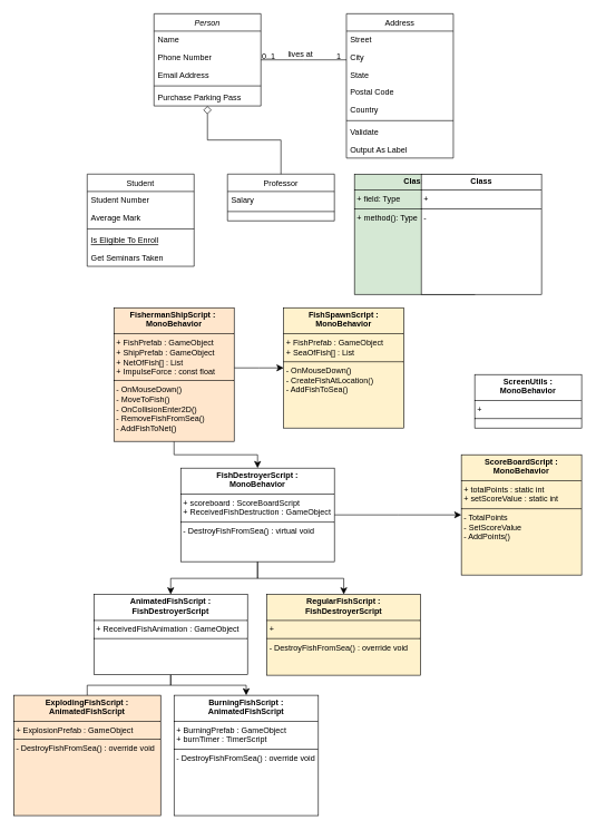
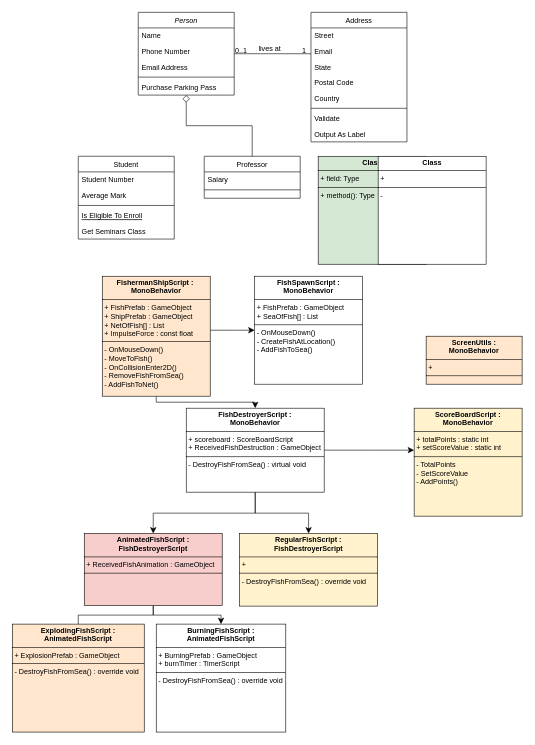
  <mxCell id="0" />
  <mxCell id="1" parent="0" />
  <mxCell id="2" value="Person" style="swimlane;fontStyle=2;align=center;verticalAlign=top;childLayout=stackLayout;horizontal=1;startSize=26;horizontalStack=0;resizeParent=1;resizeLast=0;collapsible=1;marginBottom=0;rounded=0;shadow=0;strokeWidth=1;" parent="1" vertex="1"><mxGeometry x="230" y="20" width="160" height="138" as="geometry"><mxRectangle x="220" y="120" width="160" height="26" as="alternateBounds" /></mxGeometry></mxCell>
  <mxCell id="3" value="Name" style="text;align=left;verticalAlign=top;spacingLeft=4;spacingRight=4;overflow=hidden;rotatable=0;points=[[0,0.5],[1,0.5]];portConstraint=eastwest;" parent="2" vertex="1"><mxGeometry y="26" width="160" height="26" as="geometry" /></mxCell>
  <mxCell id="4" value="Phone Number" style="text;align=left;verticalAlign=top;spacingLeft=4;spacingRight=4;overflow=hidden;rotatable=0;points=[[0,0.5],[1,0.5]];portConstraint=eastwest;rounded=0;shadow=0;html=0;" parent="2" vertex="1"><mxGeometry y="52" width="160" height="26" as="geometry" /></mxCell>
  <mxCell id="5" value="Email Address" style="text;align=left;verticalAlign=top;spacingLeft=4;spacingRight=4;overflow=hidden;rotatable=0;points=[[0,0.5],[1,0.5]];portConstraint=eastwest;rounded=0;shadow=0;html=0;" parent="2" vertex="1"><mxGeometry y="78" width="160" height="26" as="geometry" /></mxCell>
  <mxCell id="6" value="" style="line;html=1;strokeWidth=1;align=left;verticalAlign=middle;spacingTop=-1;spacingLeft=3;spacingRight=3;rotatable=0;labelPosition=right;points=[];portConstraint=eastwest;" parent="2" vertex="1"><mxGeometry y="104" width="160" height="8" as="geometry" /></mxCell>
  <mxCell id="7" value="Purchase Parking Pass" style="text;align=left;verticalAlign=top;spacingLeft=4;spacingRight=4;overflow=hidden;rotatable=0;points=[[0,0.5],[1,0.5]];portConstraint=eastwest;" parent="2" vertex="1"><mxGeometry y="112" width="160" height="26" as="geometry" /></mxCell>
  <mxCell id="8" value="Student" style="swimlane;fontStyle=0;align=center;verticalAlign=top;childLayout=stackLayout;horizontal=1;startSize=26;horizontalStack=0;resizeParent=1;resizeLast=0;collapsible=1;marginBottom=0;rounded=0;shadow=0;strokeWidth=1;" parent="1" vertex="1"><mxGeometry x="130" y="260" width="160" height="138" as="geometry"><mxRectangle x="130" y="380" width="160" height="26" as="alternateBounds" /></mxGeometry></mxCell>
  <mxCell id="9" value="Student Number" style="text;align=left;verticalAlign=top;spacingLeft=4;spacingRight=4;overflow=hidden;rotatable=0;points=[[0,0.5],[1,0.5]];portConstraint=eastwest;" parent="8" vertex="1"><mxGeometry y="26" width="160" height="26" as="geometry" /></mxCell>
  <mxCell id="10" value="Average Mark" style="text;align=left;verticalAlign=top;spacingLeft=4;spacingRight=4;overflow=hidden;rotatable=0;points=[[0,0.5],[1,0.5]];portConstraint=eastwest;rounded=0;shadow=0;html=0;" parent="8" vertex="1"><mxGeometry y="52" width="160" height="26" as="geometry" /></mxCell>
  <mxCell id="11" value="" style="line;html=1;strokeWidth=1;align=left;verticalAlign=middle;spacingTop=-1;spacingLeft=3;spacingRight=3;rotatable=0;labelPosition=right;points=[];portConstraint=eastwest;" parent="8" vertex="1"><mxGeometry y="78" width="160" height="8" as="geometry" /></mxCell>
  <mxCell id="12" value="Is Eligible To Enroll" style="text;align=left;verticalAlign=top;spacingLeft=4;spacingRight=4;overflow=hidden;rotatable=0;points=[[0,0.5],[1,0.5]];portConstraint=eastwest;fontStyle=4" parent="8" vertex="1"><mxGeometry y="86" width="160" height="26" as="geometry" /></mxCell>
- <mxCell id="13" value="Get Seminars Taken" style="text;align=left;verticalAlign=top;spacingLeft=4;spacingRight=4;overflow=hidden;rotatable=0;points=[[0,0.5],[1,0.5]];portConstraint=eastwest;" parent="8" vertex="1"><mxGeometry y="112" width="160" height="26" as="geometry" /></mxCell>
+ <mxCell id="13" value="Get Seminars Class" style="text;align=left;verticalAlign=top;spacingLeft=4;spacingRight=4;overflow=hidden;rotatable=0;points=[[0,0.5],[1,0.5]];portConstraint=eastwest;" parent="8" vertex="1"><mxGeometry y="112" width="160" height="26" as="geometry" /></mxCell>
  <mxCell id="14" value="Professor" style="swimlane;fontStyle=0;align=center;verticalAlign=top;childLayout=stackLayout;horizontal=1;startSize=26;horizontalStack=0;resizeParent=1;resizeLast=0;collapsible=1;marginBottom=0;rounded=0;shadow=0;strokeWidth=1;" parent="1" vertex="1"><mxGeometry x="340" y="260" width="160" height="70" as="geometry"><mxRectangle x="340" y="380" width="170" height="26" as="alternateBounds" /></mxGeometry></mxCell>
  <mxCell id="15" value="Salary" style="text;align=left;verticalAlign=top;spacingLeft=4;spacingRight=4;overflow=hidden;rotatable=0;points=[[0,0.5],[1,0.5]];portConstraint=eastwest;" parent="14" vertex="1"><mxGeometry y="26" width="160" height="26" as="geometry" /></mxCell>
  <mxCell id="16" value="" style="line;html=1;strokeWidth=1;align=left;verticalAlign=middle;spacingTop=-1;spacingLeft=3;spacingRight=3;rotatable=0;labelPosition=right;points=[];portConstraint=eastwest;" parent="14" vertex="1"><mxGeometry y="52" width="160" height="8" as="geometry" /></mxCell>
  <mxCell id="17" value="" style="endArrow=diamond;endSize=10;endFill=0;shadow=0;strokeWidth=1;rounded=0;curved=0;edgeStyle=elbowEdgeStyle;elbow=vertical;" parent="1" source="14" target="2" edge="1"><mxGeometry width="160" relative="1" as="geometry"><mxPoint x="220" y="273" as="sourcePoint" /><mxPoint x="320" y="171" as="targetPoint" /></mxGeometry></mxCell>
  <mxCell id="18" value="Address" style="swimlane;fontStyle=0;align=center;verticalAlign=top;childLayout=stackLayout;horizontal=1;startSize=26;horizontalStack=0;resizeParent=1;resizeLast=0;collapsible=1;marginBottom=0;rounded=0;shadow=0;strokeWidth=1;" parent="1" vertex="1"><mxGeometry x="518" y="20" width="160" height="216" as="geometry"><mxRectangle x="550" y="140" width="160" height="26" as="alternateBounds" /></mxGeometry></mxCell>
  <mxCell id="19" value="Street" style="text;align=left;verticalAlign=top;spacingLeft=4;spacingRight=4;overflow=hidden;rotatable=0;points=[[0,0.5],[1,0.5]];portConstraint=eastwest;" parent="18" vertex="1"><mxGeometry y="26" width="160" height="26" as="geometry" /></mxCell>
- <mxCell id="20" value="City" style="text;align=left;verticalAlign=top;spacingLeft=4;spacingRight=4;overflow=hidden;rotatable=0;points=[[0,0.5],[1,0.5]];portConstraint=eastwest;rounded=0;shadow=0;html=0;" parent="18" vertex="1"><mxGeometry y="52" width="160" height="26" as="geometry" /></mxCell>
+ <mxCell id="20" value="Email" style="text;align=left;verticalAlign=top;spacingLeft=4;spacingRight=4;overflow=hidden;rotatable=0;points=[[0,0.5],[1,0.5]];portConstraint=eastwest;rounded=0;shadow=0;html=0;" parent="18" vertex="1"><mxGeometry y="52" width="160" height="26" as="geometry" /></mxCell>
  <mxCell id="21" value="State" style="text;align=left;verticalAlign=top;spacingLeft=4;spacingRight=4;overflow=hidden;rotatable=0;points=[[0,0.5],[1,0.5]];portConstraint=eastwest;rounded=0;shadow=0;html=0;" parent="18" vertex="1"><mxGeometry y="78" width="160" height="26" as="geometry" /></mxCell>
  <mxCell id="22" value="Postal Code" style="text;align=left;verticalAlign=top;spacingLeft=4;spacingRight=4;overflow=hidden;rotatable=0;points=[[0,0.5],[1,0.5]];portConstraint=eastwest;rounded=0;shadow=0;html=0;" parent="18" vertex="1"><mxGeometry y="104" width="160" height="26" as="geometry" /></mxCell>
  <mxCell id="23" value="Country" style="text;align=left;verticalAlign=top;spacingLeft=4;spacingRight=4;overflow=hidden;rotatable=0;points=[[0,0.5],[1,0.5]];portConstraint=eastwest;rounded=0;shadow=0;html=0;" parent="18" vertex="1"><mxGeometry y="130" width="160" height="26" as="geometry" /></mxCell>
  <mxCell id="24" value="" style="line;html=1;strokeWidth=1;align=left;verticalAlign=middle;spacingTop=-1;spacingLeft=3;spacingRight=3;rotatable=0;labelPosition=right;points=[];portConstraint=eastwest;" parent="18" vertex="1"><mxGeometry y="156" width="160" height="8" as="geometry" /></mxCell>
  <mxCell id="25" value="Validate" style="text;align=left;verticalAlign=top;spacingLeft=4;spacingRight=4;overflow=hidden;rotatable=0;points=[[0,0.5],[1,0.5]];portConstraint=eastwest;" parent="18" vertex="1"><mxGeometry y="164" width="160" height="26" as="geometry" /></mxCell>
  <mxCell id="26" value="Output As Label" style="text;align=left;verticalAlign=top;spacingLeft=4;spacingRight=4;overflow=hidden;rotatable=0;points=[[0,0.5],[1,0.5]];portConstraint=eastwest;" parent="18" vertex="1"><mxGeometry y="190" width="160" height="26" as="geometry" /></mxCell>
  <mxCell id="27" value="" style="endArrow=none;shadow=0;strokeWidth=1;rounded=0;curved=0;endFill=1;edgeStyle=elbowEdgeStyle;elbow=vertical;" parent="1" source="2" target="18" edge="1"><mxGeometry x="0.5" y="41" relative="1" as="geometry"><mxPoint x="390" y="92" as="sourcePoint" /><mxPoint x="550" y="92" as="targetPoint" /><mxPoint x="-40" y="32" as="offset" /></mxGeometry></mxCell>
  <mxCell id="28" value="0..1" style="resizable=0;align=left;verticalAlign=bottom;labelBackgroundColor=none;fontSize=12;" parent="27" connectable="0" vertex="1"><mxGeometry x="-1" relative="1" as="geometry"><mxPoint y="4" as="offset" /></mxGeometry></mxCell>
  <mxCell id="29" value="1" style="resizable=0;align=right;verticalAlign=bottom;labelBackgroundColor=none;fontSize=12;" parent="27" connectable="0" vertex="1"><mxGeometry x="1" relative="1" as="geometry"><mxPoint x="-7" y="4" as="offset" /></mxGeometry></mxCell>
  <mxCell id="30" value="lives at" style="text;html=1;resizable=0;points=[];;align=center;verticalAlign=middle;labelBackgroundColor=none;rounded=0;shadow=0;strokeWidth=1;fontSize=12;" parent="27" vertex="1" connectable="0"><mxGeometry x="0.5" y="49" relative="1" as="geometry"><mxPoint x="-38" y="40" as="offset" /></mxGeometry></mxCell>
  <mxCell id="31" value="" style="edgeStyle=elbowEdgeStyle;rounded=0;orthogonalLoop=1;jettySize=auto;elbow=vertical;html=1;strokeColor=default;align=center;verticalAlign=middle;fontFamily=Helvetica;fontSize=12;fontColor=default;labelBackgroundColor=default;startSize=8;endArrow=classic;endSize=8;" parent="1" source="33" target="34" edge="1"><mxGeometry relative="1" as="geometry" /></mxCell>
  <mxCell id="32" value="" style="edgeStyle=elbowEdgeStyle;rounded=0;orthogonalLoop=1;jettySize=auto;elbow=vertical;html=1;strokeColor=default;align=center;verticalAlign=middle;fontFamily=Helvetica;fontSize=12;fontColor=default;labelBackgroundColor=default;startSize=8;endArrow=classic;endSize=8;" parent="1" source="33" target="38" edge="1"><mxGeometry relative="1" as="geometry" /></mxCell>
  <mxCell id="33" value="&lt;p style=&quot;margin:0px;margin-top:4px;text-align:center;&quot;&gt;&lt;b&gt;FishermanShipScript :&amp;nbsp;&lt;br&gt;&lt;/b&gt;&lt;b style=&quot;background-color: initial;&quot;&gt;MonoBehavior&lt;/b&gt;&lt;/p&gt;&lt;hr size=&quot;1&quot; style=&quot;border-style:solid;&quot;&gt;&lt;p style=&quot;margin:0px;margin-left:4px;&quot;&gt;&lt;span style=&quot;background-color: initial;&quot;&gt;+ FishPrefab : GameObject&lt;/span&gt;&lt;/p&gt;&lt;p style=&quot;margin:0px;margin-left:4px;&quot;&gt;&lt;span style=&quot;background-color: initial;&quot;&gt;+ ShipPrefab : GameObject&lt;/span&gt;&lt;/p&gt;&lt;p style=&quot;margin:0px;margin-left:4px;&quot;&gt;+ NetOfFish[] : List&lt;/p&gt;&lt;p style=&quot;margin:0px;margin-left:4px;&quot;&gt;+ ImpulseForce : const float&lt;/p&gt;&lt;hr size=&quot;1&quot; style=&quot;border-style:solid;&quot;&gt;&lt;p style=&quot;margin:0px;margin-left:4px;&quot;&gt;&lt;span style=&quot;background-color: initial;&quot;&gt;- OnMouseDown()&lt;/span&gt;&lt;/p&gt;&lt;p style=&quot;margin:0px;margin-left:4px;&quot;&gt;- MoveToFish()&lt;/p&gt;&lt;p style=&quot;margin:0px;margin-left:4px;&quot;&gt;- OnCollisionEnter2D()&amp;nbsp;&lt;/p&gt;&lt;p style=&quot;margin:0px;margin-left:4px;&quot;&gt;- RemoveFishFromSea()&lt;/p&gt;&lt;p style=&quot;margin:0px;margin-left:4px;&quot;&gt;- AddFishToNet()&lt;/p&gt;" style="verticalAlign=top;align=left;overflow=fill;html=1;whiteSpace=wrap;strokeColor=default;fillColor=#ffe6cc;" parent="1" vertex="1"><mxGeometry x="170" y="460" width="180" height="200" as="geometry" /></mxCell>
- <mxCell id="34" value="&lt;p style=&quot;margin:0px;margin-top:4px;text-align:center;&quot;&gt;&lt;b&gt;FishSpawnScript :&lt;br&gt;MonoBehavior&lt;/b&gt;&lt;/p&gt;&lt;hr size=&quot;1&quot; style=&quot;border-style:solid;&quot;&gt;&lt;p style=&quot;margin:0px;margin-left:4px;&quot;&gt;&lt;span style=&quot;background-color: initial;&quot;&gt;+ FishPrefab : GameObject&lt;/span&gt;&lt;/p&gt;&lt;p style=&quot;margin:0px;margin-left:4px;&quot;&gt;+ SeaOfFish[] : List&lt;/p&gt;&lt;hr size=&quot;1&quot; style=&quot;border-style:solid;&quot;&gt;&lt;p style=&quot;margin:0px;margin-left:4px;&quot;&gt;&lt;span style=&quot;background-color: initial;&quot;&gt;- OnMouseDown()&lt;/span&gt;&lt;/p&gt;&lt;p style=&quot;margin:0px;margin-left:4px;&quot;&gt;- CreateFishAtLocation()&lt;/p&gt;&lt;p style=&quot;margin:0px;margin-left:4px;&quot;&gt;- AddFishToSea()&lt;/p&gt;" style="verticalAlign=top;align=left;overflow=fill;html=1;whiteSpace=wrap;imageAspect=1;allowArrows=1;fillColor=#fff2cc;" parent="1" vertex="1"><mxGeometry x="424" y="460" width="180" height="180" as="geometry" /></mxCell>
+ <mxCell id="34" value="&lt;p style=&quot;margin:0px;margin-top:4px;text-align:center;&quot;&gt;&lt;b&gt;FishSpawnScript :&lt;br&gt;MonoBehavior&lt;/b&gt;&lt;/p&gt;&lt;hr size=&quot;1&quot; style=&quot;border-style:solid;&quot;&gt;&lt;p style=&quot;margin:0px;margin-left:4px;&quot;&gt;&lt;span style=&quot;background-color: initial;&quot;&gt;+ FishPrefab : GameObject&lt;/span&gt;&lt;/p&gt;&lt;p style=&quot;margin:0px;margin-left:4px;&quot;&gt;+ SeaOfFish[] : List&lt;/p&gt;&lt;hr size=&quot;1&quot; style=&quot;border-style:solid;&quot;&gt;&lt;p style=&quot;margin:0px;margin-left:4px;&quot;&gt;&lt;span style=&quot;background-color: initial;&quot;&gt;- OnMouseDown()&lt;/span&gt;&lt;/p&gt;&lt;p style=&quot;margin:0px;margin-left:4px;&quot;&gt;- CreateFishAtLocation()&lt;/p&gt;&lt;p style=&quot;margin:0px;margin-left:4px;&quot;&gt;- AddFishToSea()&lt;/p&gt;" style="verticalAlign=top;align=left;overflow=fill;html=1;whiteSpace=wrap;imageAspect=1;allowArrows=1;" parent="1" vertex="1"><mxGeometry x="424" y="460" width="180" height="180" as="geometry" /></mxCell>
  <mxCell id="35" value="" style="edgeStyle=elbowEdgeStyle;rounded=0;orthogonalLoop=1;jettySize=auto;elbow=vertical;html=1;strokeColor=default;align=center;verticalAlign=middle;fontFamily=Helvetica;fontSize=12;fontColor=default;labelBackgroundColor=default;startSize=8;endArrow=classic;endSize=8;" parent="1" source="38" target="41" edge="1"><mxGeometry relative="1" as="geometry" /></mxCell>
  <mxCell id="36" value="" style="edgeStyle=elbowEdgeStyle;rounded=0;orthogonalLoop=1;jettySize=auto;elbow=vertical;html=1;strokeColor=default;align=center;verticalAlign=middle;fontFamily=Helvetica;fontSize=12;fontColor=default;labelBackgroundColor=default;startSize=8;endArrow=classic;endSize=8;" parent="1" source="38" target="45" edge="1"><mxGeometry relative="1" as="geometry" /></mxCell>
  <mxCell id="37" style="edgeStyle=elbowEdgeStyle;rounded=0;orthogonalLoop=1;jettySize=auto;elbow=vertical;html=1;strokeColor=default;align=center;verticalAlign=middle;fontFamily=Helvetica;fontSize=12;fontColor=default;labelBackgroundColor=default;startSize=8;endArrow=classic;endSize=8;" parent="1" source="38" target="44" edge="1"><mxGeometry relative="1" as="geometry" /></mxCell>
- <mxCell id="38" value="&lt;p style=&quot;margin:0px;margin-top:4px;text-align:center;&quot;&gt;&lt;b&gt;FishDestroyerScript : &lt;br&gt;MonoBehavior&lt;/b&gt;&lt;/p&gt;&lt;hr size=&quot;1&quot; style=&quot;border-style:solid;&quot;&gt;&lt;p style=&quot;margin:0px;margin-left:4px;&quot;&gt;&lt;span style=&quot;background-color: initial;&quot;&gt;+ scoreboard : ScoreBoardScript&lt;/span&gt;&lt;br&gt;&lt;/p&gt;&lt;p style=&quot;margin:0px;margin-left:4px;&quot;&gt;+ ReceivedFishDestruction : GameObject&lt;/p&gt;&lt;hr size=&quot;1&quot; style=&quot;border-style:solid;&quot;&gt;&lt;p style=&quot;margin:0px;margin-left:4px;&quot;&gt;&lt;span style=&quot;background-color: initial;&quot;&gt;- DestroyFishFromSea() : virtual void&lt;/span&gt;&lt;br&gt;&lt;/p&gt;" style="verticalAlign=top;align=left;overflow=fill;html=1;whiteSpace=wrap;" parent="1" vertex="1"><mxGeometry x="270" y="700" width="230" height="140" as="geometry" /></mxCell>
+ <mxCell id="38" value="&lt;p style=&quot;margin:0px;margin-top:4px;text-align:center;&quot;&gt;&lt;b&gt;FishDestroyerScript : &lt;br&gt;MonoBehavior&lt;/b&gt;&lt;/p&gt;&lt;hr size=&quot;1&quot; style=&quot;border-style:solid;&quot;&gt;&lt;p style=&quot;margin:0px;margin-left:4px;&quot;&gt;&lt;span style=&quot;background-color: initial;&quot;&gt;+ scoreboard : ScoreBoardScript&lt;/span&gt;&lt;br&gt;&lt;/p&gt;&lt;p style=&quot;margin:0px;margin-left:4px;&quot;&gt;+ ReceivedFishDestruction : GameObject&lt;/p&gt;&lt;hr size=&quot;1&quot; style=&quot;border-style:solid;&quot;&gt;&lt;p style=&quot;margin:0px;margin-left:4px;&quot;&gt;&lt;span style=&quot;background-color: initial;&quot;&gt;- DestroyFishFromSea() : virtual void&lt;/span&gt;&lt;br&gt;&lt;/p&gt;" style="verticalAlign=top;align=left;overflow=fill;html=1;whiteSpace=wrap;" parent="1" vertex="1"><mxGeometry x="310" y="680" width="230" height="140" as="geometry" /></mxCell>
  <mxCell id="39" style="edgeStyle=none;curved=1;rounded=0;orthogonalLoop=1;jettySize=auto;html=1;exitX=0.25;exitY=0;exitDx=0;exitDy=0;fontSize=12;startSize=8;endSize=8;" parent="1" source="34" target="34" edge="1"><mxGeometry relative="1" as="geometry" /></mxCell>
  <mxCell id="40" value="&lt;p style=&quot;margin:0px;margin-top:4px;text-align:center;&quot;&gt;&lt;b&gt;Class&lt;/b&gt;&lt;/p&gt;&lt;hr size=&quot;1&quot; style=&quot;border-style:solid;&quot;/&gt;&lt;p style=&quot;margin:0px;margin-left:4px;&quot;&gt;+ field: Type&lt;/p&gt;&lt;hr size=&quot;1&quot; style=&quot;border-style:solid;&quot;/&gt;&lt;p style=&quot;margin:0px;margin-left:4px;&quot;&gt;+ method(): Type&lt;/p&gt;" style="verticalAlign=top;align=left;overflow=fill;html=1;whiteSpace=wrap;fillColor=#d5e8d4;" parent="1" vertex="1"><mxGeometry x="530" y="260" width="180" height="180" as="geometry" /></mxCell>
  <mxCell id="41" value="&lt;p style=&quot;margin:0px;margin-top:4px;text-align:center;&quot;&gt;&lt;b&gt;ScoreBoardScript : &lt;br&gt;MonoBehavior&lt;/b&gt;&lt;/p&gt;&lt;hr size=&quot;1&quot; style=&quot;border-style:solid;&quot;&gt;&lt;p style=&quot;margin:0px;margin-left:4px;&quot;&gt;&lt;span style=&quot;background-color: initial;&quot;&gt;+ totalPoints : static int&lt;/span&gt;&lt;br&gt;&lt;/p&gt;&lt;p style=&quot;margin:0px;margin-left:4px;&quot;&gt;+ setScoreValue : static int&lt;/p&gt;&lt;hr size=&quot;1&quot; style=&quot;border-style:solid;&quot;&gt;&lt;p style=&quot;margin:0px;margin-left:4px;&quot;&gt;&lt;span style=&quot;background-color: initial;&quot;&gt;- TotalPoints&lt;/span&gt;&lt;br&gt;&lt;/p&gt;&lt;p style=&quot;margin:0px;margin-left:4px;&quot;&gt;- SetScoreValue&lt;/p&gt;&lt;p style=&quot;margin:0px;margin-left:4px;&quot;&gt;- AddPoints()&amp;nbsp;&lt;/p&gt;" style="verticalAlign=top;align=left;overflow=fill;html=1;whiteSpace=wrap;fillColor=#fff2cc;" parent="1" vertex="1"><mxGeometry x="690" y="680" width="180" height="180" as="geometry" /></mxCell>
  <mxCell id="42" value="" style="edgeStyle=elbowEdgeStyle;rounded=0;orthogonalLoop=1;jettySize=auto;elbow=vertical;html=1;strokeColor=default;align=center;verticalAlign=middle;fontFamily=Helvetica;fontSize=12;fontColor=default;labelBackgroundColor=default;startSize=8;endArrow=classic;endSize=8;" parent="1" source="44" target="47" edge="1"><mxGeometry relative="1" as="geometry" /></mxCell>
  <mxCell id="43" style="edgeStyle=elbowEdgeStyle;rounded=0;orthogonalLoop=1;jettySize=auto;elbow=vertical;html=1;strokeColor=default;align=center;verticalAlign=middle;fontFamily=Helvetica;fontSize=12;fontColor=default;labelBackgroundColor=default;startSize=8;endArrow=none;endSize=8;" parent="1" source="44" target="46" edge="1"><mxGeometry relative="1" as="geometry" /></mxCell>
- <mxCell id="44" value="&lt;p style=&quot;margin:0px;margin-top:4px;text-align:center;&quot;&gt;&lt;b&gt;AnimatedFishScript : &lt;br&gt;FishDestroyerScript&lt;/b&gt;&lt;/p&gt;&lt;hr size=&quot;1&quot; style=&quot;border-style:solid;&quot;&gt;&lt;p style=&quot;margin:0px;margin-left:4px;&quot;&gt;&lt;span style=&quot;background-color: initial;&quot;&gt;+ ReceivedFishAnimation : GameObject&lt;/span&gt;&lt;br&gt;&lt;/p&gt;&lt;hr size=&quot;1&quot; style=&quot;border-style:solid;&quot;&gt;&lt;p style=&quot;margin:0px;margin-left:4px;&quot;&gt;&lt;br&gt;&lt;/p&gt;" style="verticalAlign=top;align=left;overflow=fill;html=1;whiteSpace=wrap;" parent="1" vertex="1"><mxGeometry x="140" y="889" width="230" height="120" as="geometry" /></mxCell>
+ <mxCell id="44" value="&lt;p style=&quot;margin:0px;margin-top:4px;text-align:center;&quot;&gt;&lt;b&gt;AnimatedFishScript : &lt;br&gt;FishDestroyerScript&lt;/b&gt;&lt;/p&gt;&lt;hr size=&quot;1&quot; style=&quot;border-style:solid;&quot;&gt;&lt;p style=&quot;margin:0px;margin-left:4px;&quot;&gt;&lt;span style=&quot;background-color: initial;&quot;&gt;+ ReceivedFishAnimation : GameObject&lt;/span&gt;&lt;br&gt;&lt;/p&gt;&lt;hr size=&quot;1&quot; style=&quot;border-style:solid;&quot;&gt;&lt;p style=&quot;margin:0px;margin-left:4px;&quot;&gt;&lt;br&gt;&lt;/p&gt;" style="verticalAlign=top;align=left;overflow=fill;html=1;whiteSpace=wrap;fillColor=#f8cecc;" parent="1" vertex="1"><mxGeometry x="140" y="889" width="230" height="120" as="geometry" /></mxCell>
  <mxCell id="45" value="&lt;p style=&quot;margin:0px;margin-top:4px;text-align:center;&quot;&gt;&lt;b&gt;RegularFishScript : &lt;br&gt;FishDestroyerScript&lt;/b&gt;&lt;/p&gt;&lt;hr size=&quot;1&quot; style=&quot;border-style:solid;&quot;&gt;&lt;p style=&quot;margin:0px;margin-left:4px;&quot;&gt;+&amp;nbsp;&lt;/p&gt;&lt;hr size=&quot;1&quot; style=&quot;border-style:solid;&quot;&gt;&lt;p style=&quot;margin:0px;margin-left:4px;&quot;&gt;- DestroyFishFromSea() : override void&lt;/p&gt;" style="verticalAlign=top;align=left;overflow=fill;html=1;whiteSpace=wrap;fillColor=#fff2cc;" parent="1" vertex="1"><mxGeometry x="399" y="889" width="230" height="121" as="geometry" /></mxCell>
  <mxCell id="46" value="&lt;p style=&quot;margin:0px;margin-top:4px;text-align:center;&quot;&gt;&lt;b&gt;ExplodingFishScript : &lt;br&gt;AnimatedFishScript&lt;/b&gt;&lt;/p&gt;&lt;hr size=&quot;1&quot; style=&quot;border-style:solid;&quot;&gt;&lt;p style=&quot;margin:0px;margin-left:4px;&quot;&gt;+ ExplosionPrefab : GameObject&lt;/p&gt;&lt;hr size=&quot;1&quot; style=&quot;border-style:solid;&quot;&gt;&lt;p style=&quot;margin:0px;margin-left:4px;&quot;&gt;- DestroyFishFromSea() : override void&lt;/p&gt;" style="verticalAlign=top;align=left;overflow=fill;html=1;whiteSpace=wrap;fillColor=#ffe6cc;" parent="1" vertex="1"><mxGeometry x="20" y="1040" width="220" height="180" as="geometry" /></mxCell>
  <mxCell id="47" value="&lt;p style=&quot;margin:0px;margin-top:4px;text-align:center;&quot;&gt;&lt;b&gt;BurningFishScript : &lt;br&gt;AnimatedFishScript&lt;/b&gt;&lt;/p&gt;&lt;hr size=&quot;1&quot; style=&quot;border-style:solid;&quot;&gt;&lt;p style=&quot;margin:0px;margin-left:4px;&quot;&gt;+ BurningPrefab : GameObject&lt;/p&gt;&lt;p style=&quot;margin:0px;margin-left:4px;&quot;&gt;+ burnTimer : TimerScript&lt;/p&gt;&lt;hr size=&quot;1&quot; style=&quot;border-style:solid;&quot;&gt;&lt;p style=&quot;margin:0px;margin-left:4px;&quot;&gt;- DestroyFishFromSea() : override void&lt;/p&gt;" style="verticalAlign=top;align=left;overflow=fill;html=1;whiteSpace=wrap;" parent="1" vertex="1"><mxGeometry x="260" y="1040" width="216" height="180" as="geometry" /></mxCell>
  <mxCell id="48" value="&lt;p style=&quot;margin:0px;margin-top:4px;text-align:center;&quot;&gt;&lt;b&gt;Class&lt;/b&gt;&lt;/p&gt;&lt;hr size=&quot;1&quot; style=&quot;border-style:solid;&quot;&gt;&lt;p style=&quot;margin:0px;margin-left:4px;&quot;&gt;+&amp;nbsp;&lt;/p&gt;&lt;hr size=&quot;1&quot; style=&quot;border-style:solid;&quot;&gt;&lt;p style=&quot;margin:0px;margin-left:4px;&quot;&gt;-&amp;nbsp;&lt;/p&gt;" style="verticalAlign=top;align=left;overflow=fill;html=1;whiteSpace=wrap;" parent="1" vertex="1"><mxGeometry x="630" y="260" width="180" height="180" as="geometry" /></mxCell>
- <mxCell id="49" value="&lt;p style=&quot;margin:0px;margin-top:4px;text-align:center;&quot;&gt;&lt;b&gt;ScreenUtils : &lt;br&gt;MonoBehavior&lt;/b&gt;&lt;/p&gt;&lt;hr size=&quot;1&quot; style=&quot;border-style:solid;&quot;&gt;&lt;p style=&quot;margin:0px;margin-left:4px;&quot;&gt;+&amp;nbsp;&lt;/p&gt;&lt;hr size=&quot;1&quot; style=&quot;border-style:solid;&quot;&gt;&lt;p style=&quot;margin:0px;margin-left:4px;&quot;&gt;-&amp;nbsp;&lt;/p&gt;" style="verticalAlign=top;align=left;overflow=fill;html=1;whiteSpace=wrap;" vertex="1" parent="1"><mxGeometry x="710" y="560" width="160" height="80" as="geometry" /></mxCell>
+ <mxCell id="49" value="&lt;p style=&quot;margin:0px;margin-top:4px;text-align:center;&quot;&gt;&lt;b&gt;ScreenUtils : &lt;br&gt;MonoBehavior&lt;/b&gt;&lt;/p&gt;&lt;hr size=&quot;1&quot; style=&quot;border-style:solid;&quot;&gt;&lt;p style=&quot;margin:0px;margin-left:4px;&quot;&gt;+&amp;nbsp;&lt;/p&gt;&lt;hr size=&quot;1&quot; style=&quot;border-style:solid;&quot;&gt;&lt;p style=&quot;margin:0px;margin-left:4px;&quot;&gt;-&amp;nbsp;&lt;/p&gt;" style="verticalAlign=top;align=left;overflow=fill;html=1;whiteSpace=wrap;fillColor=#ffe6cc;" vertex="1" parent="1"><mxGeometry x="710" y="560" width="160" height="80" as="geometry" /></mxCell>
